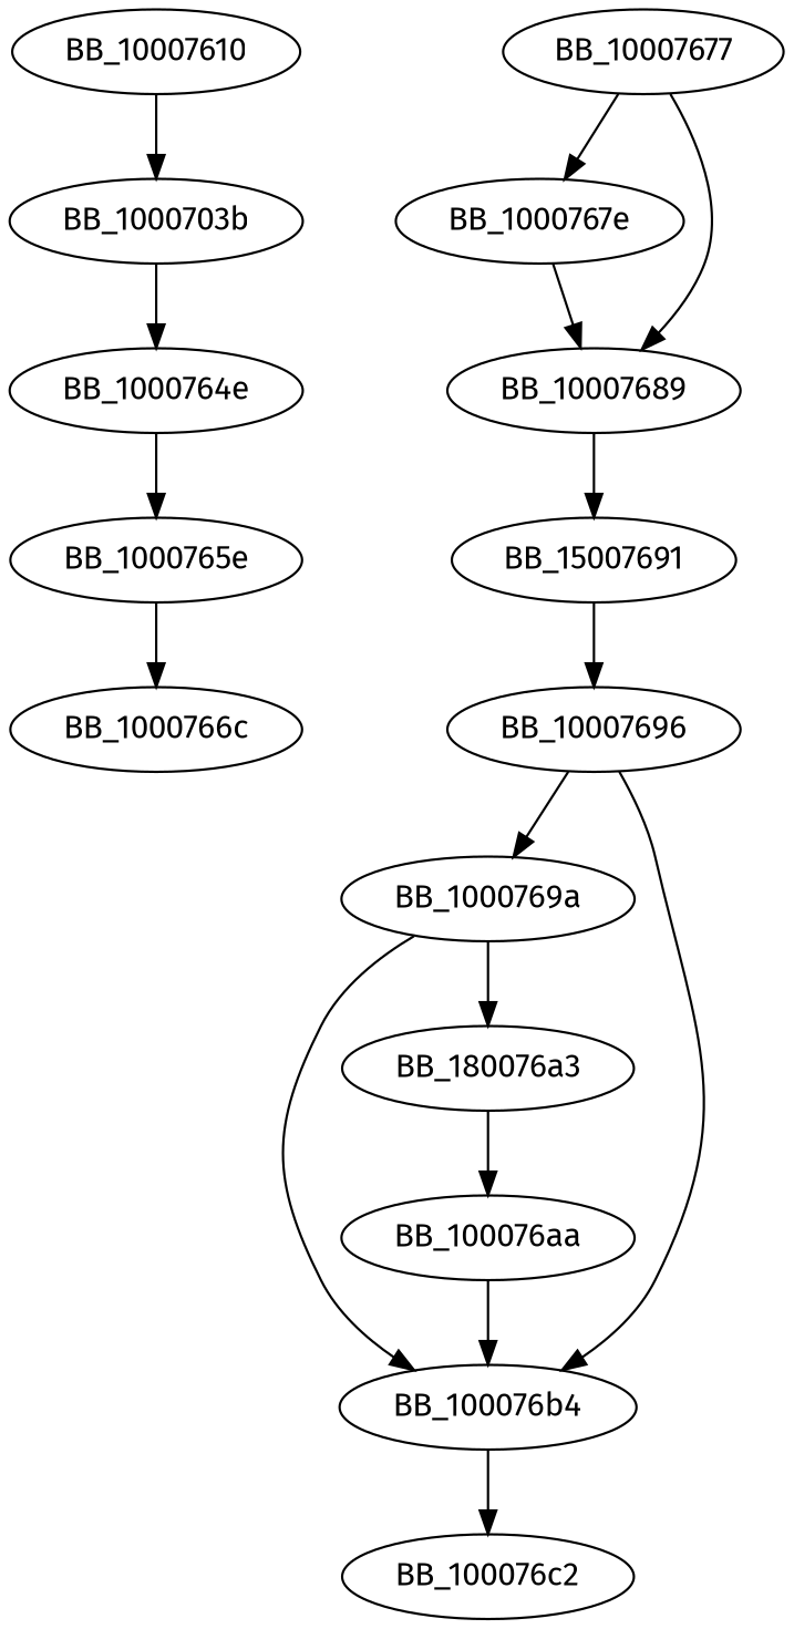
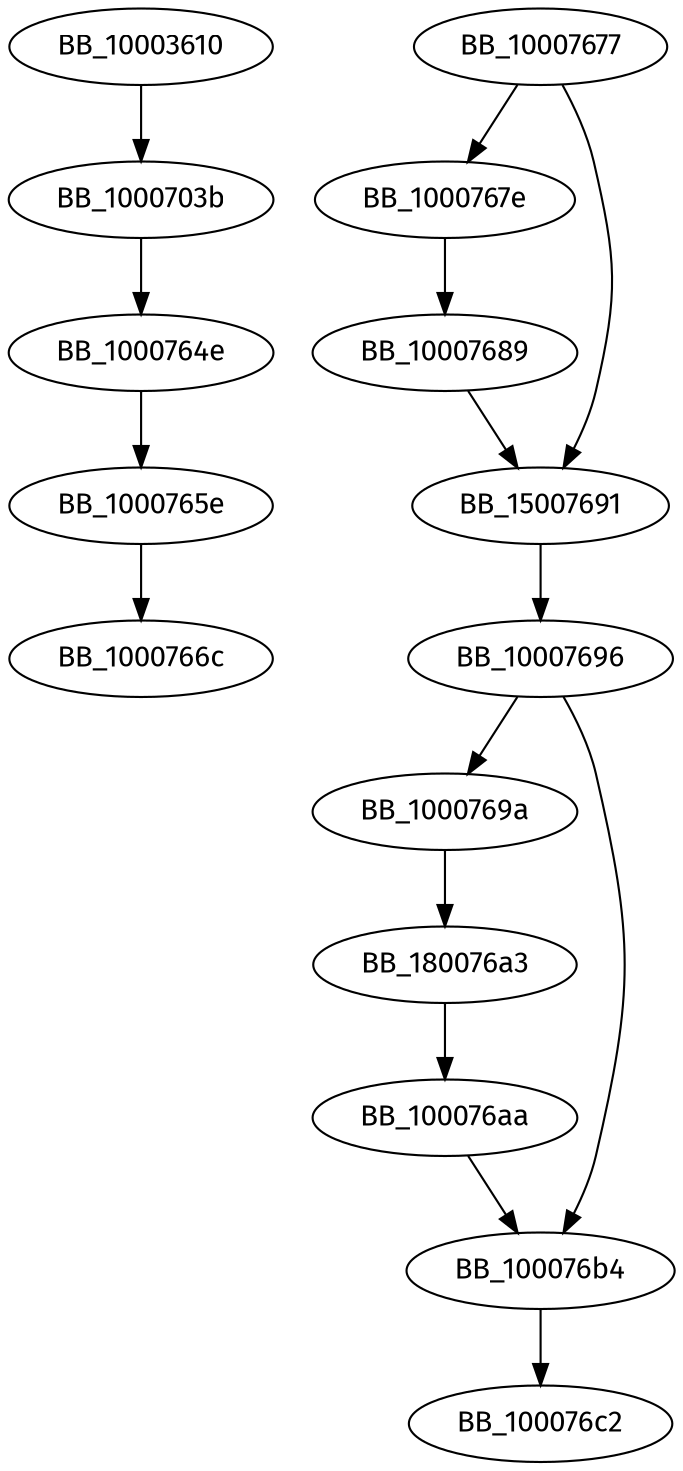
  digraph {
    fontname="Fira Sans"
    node [fontname="Fira Sans"]
    edge [fontname="Fira Sans"]
    n1 [label=BB_1000703b]
-   BB_10007610
+   BB_10007610 [label=BB_10003610]
    BB_1000764e
    BB_1000765e
    BB_1000766c
    BB_10007677
    BB_1000767e
    n8 [label=BB_15007691]
    BB_10007689
    BB_10007696
    BB_1000769a
    BB_100076b4
    n13 [label=BB_180076a3]
    BB_100076c2
    BB_100076aa
    n1 -> BB_1000764e
    BB_10007610 -> n1
    BB_1000764e -> BB_1000765e
    BB_1000765e -> BB_1000766c
    BB_10007677 -> BB_1000767e
-   BB_10007677 -> BB_10007689
+   BB_10007677 -> n8
    BB_1000767e -> BB_10007689
    n8 -> BB_10007696
    BB_10007689 -> n8
    BB_10007696 -> BB_1000769a
    BB_10007696 -> BB_100076b4
-   BB_1000769a -> BB_100076b4
    BB_1000769a -> n13
    BB_100076b4 -> BB_100076c2
    n13 -> BB_100076aa
    BB_100076aa -> BB_100076b4
  }
